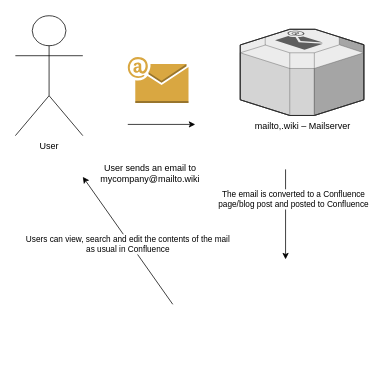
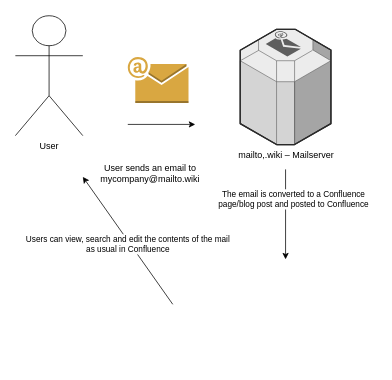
  <mxCell id="0" />
  <mxCell id="1" parent="0" />
  <mxCell id="2" value="User" style="shape=umlActor;verticalLabelPosition=bottom;verticalAlign=top;html=1;outlineConnect=0;" vertex="1" parent="1"><mxGeometry x="20" y="20" width="90" height="160" as="geometry" /></mxCell>
  <mxCell id="3" value="" style="outlineConnect=0;dashed=0;verticalLabelPosition=bottom;verticalAlign=top;align=center;html=1;shape=mxgraph.aws3.email;fillColor=#D9A741;gradientColor=none;" vertex="1" parent="1"><mxGeometry x="170" y="75" width="81" height="61.5" as="geometry" /></mxCell>
- <mxCell id="4" value="mailto,.wiki – Mailserver" style="verticalLabelPosition=bottom;html=1;verticalAlign=top;strokeWidth=1;align=center;outlineConnect=0;dashed=0;outlineConnect=0;shape=mxgraph.aws3d.email_service;fillColor=#ECECEC;strokeColor=#5E5E5E;aspect=fixed;" vertex="1" parent="1"><mxGeometry x="320" y="38.08" width="165" height="115" as="geometry" /></mxCell>
+ <mxCell id="4" value="mailto,.wiki – Mailserver" style="verticalLabelPosition=bottom;html=1;verticalAlign=top;strokeWidth=1;align=center;outlineConnect=0;dashed=0;outlineConnect=0;shape=mxgraph.aws3d.email_service;fillColor=#ECECEC;strokeColor=#5E5E5E;aspect=fixed;" vertex="1" parent="1"><mxGeometry x="320" y="38.08" width="121" height="153.85" as="geometry" /></mxCell>
  <mxCell id="5" value="" style="endArrow=classic;html=1;" edge="1" parent="1"><mxGeometry width="50" height="50" relative="1" as="geometry"><mxPoint x="170" y="165" as="sourcePoint" /><mxPoint x="260" y="165" as="targetPoint" /></mxGeometry></mxCell>
  <mxCell id="6" value="User sends an email to mycompany@mailto.wiki" style="text;html=1;strokeColor=none;fillColor=none;align=center;verticalAlign=middle;whiteSpace=wrap;rounded=0;" vertex="1" parent="1"><mxGeometry x="145" y="220" width="110" height="20" as="geometry" /></mxCell>
  <mxCell id="7" value="" style="shape=image;verticalLabelPosition=bottom;labelBackgroundColor=#ffffff;verticalAlign=top;aspect=fixed;imageAspect=0;image=https://banner2.cleanpng.com/20180610/yrp/kisspng-confluence-atlassian-logo-jira-sharepoint-confluence-health-mares-building-5b1da0e68f9551.667.jpg;" vertex="1" parent="1"><mxGeometry x="260.5" y="345" width="240" height="138.46" as="geometry" /></mxCell>
  <mxCell id="8" value="&lt;div&gt;The email is converted to a Confluence&lt;/div&gt;&lt;div&gt;page/blog post and posted to Confluence&lt;/div&gt;" style="endArrow=classic;html=1;entryX=0.5;entryY=0;entryDx=0;entryDy=0;" edge="1" parent="1" target="7"><mxGeometry x="-0.333" y="10" width="50" height="50" relative="1" as="geometry"><mxPoint x="380.5" y="225" as="sourcePoint" /><mxPoint x="540.5" y="325" as="targetPoint" /><mxPoint as="offset" /></mxGeometry></mxCell>
  <mxCell id="9" value="&lt;div&gt;Users can view, search and edit the contents of the mail&lt;/div&gt;&lt;div&gt;as usual in Confluence&lt;br&gt;&lt;/div&gt;" style="endArrow=classic;html=1;" edge="1" parent="1"><mxGeometry x="-0.039" y="3" width="50" height="50" relative="1" as="geometry"><mxPoint x="230" y="405" as="sourcePoint" /><mxPoint x="110" y="235" as="targetPoint" /><mxPoint as="offset" /></mxGeometry></mxCell>
